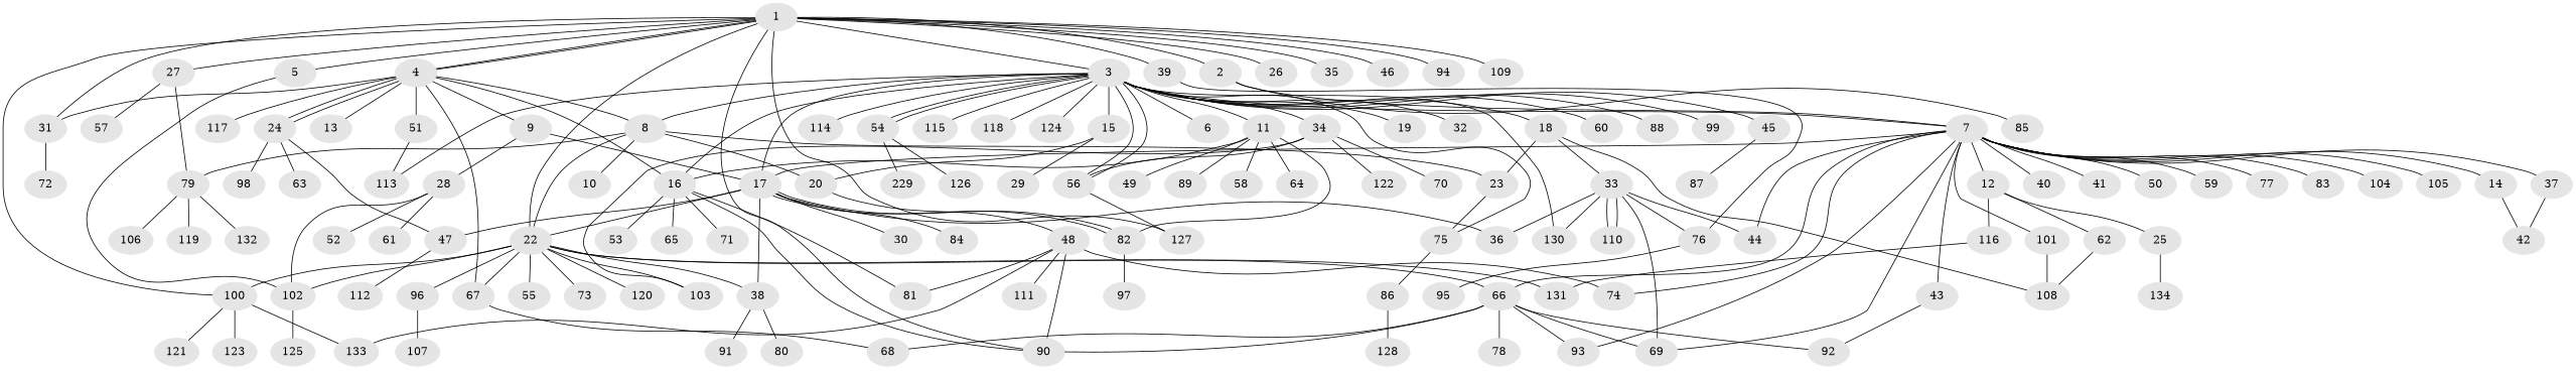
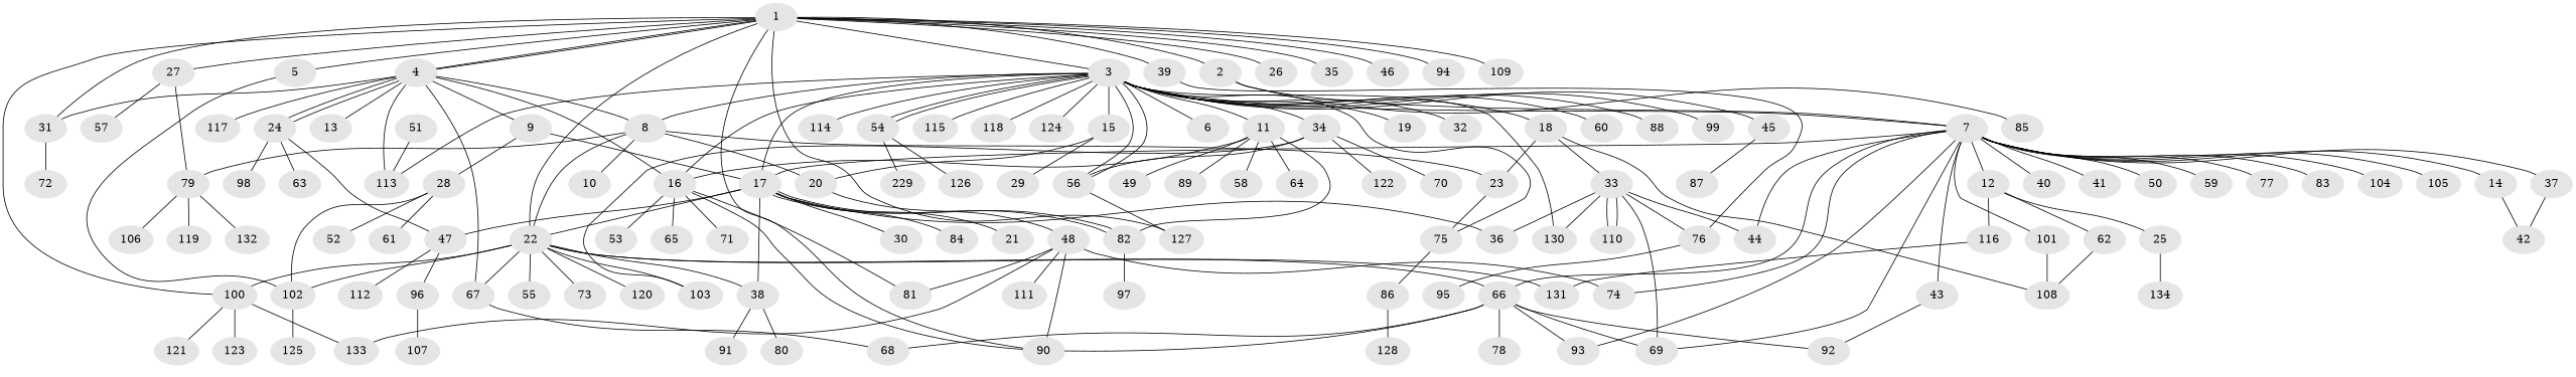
  graph {
    node [color=gray90 style=filled]
    1
    2
    3
    4
    5
    22
    26
    27
    31
    35
    39
    46
    90
    94
    100
    109
    127
    7
    85
    6
    8
    11
    15
    16
    17
    18
    19
    32
    34
    45
    54
    56
    60
    75
    88
    99
    113
    114
    115
    118
    124
    130
    9
    13
    24
    51
    117
    67
    102
    66
    38
    55
    73
    96
    103
    120
    131
    79
    57
    72
    76
    133
    121
    123
    12
    14
    37
    40
    41
    43
    50
    59
    69
    74
    77
    83
    93
    101
    104
    105
    44
    10
    20
    23
    49
    58
    64
    82
    89
    29
    53
    65
    71
    81
+   21
    30
    36
    47
    84
    33
    108
    70
    122
    87
    126
    n106 [label=229]
    86
    28
    63
    98
    125
    25
    62
    116
    42
    92
    68
    78
    48
    106
    119
    132
    52
    61
    97
    134
    80
    91
    112
    110
    111
    107
    95
    128
    1 -- 2
    1 -- 3
    1 -- 4
    1 -- 4
    1 -- 5
    1 -- 22
    1 -- 26
    1 -- 27
    1 -- 31
    1 -- 35
    1 -- 39
    1 -- 46
    1 -- 90
    1 -- 94
    1 -- 100
    1 -- 109
    1 -- 127
    2 -- 7
    2 -- 85
    3 -- 7
    3 -- 6
    3 -- 8
    3 -- 11
    3 -- 15
    3 -- 16
    3 -- 17
    3 -- 18
    3 -- 19
    3 -- 32
    3 -- 34
    3 -- 45
    3 -- 54
    3 -- 54
    3 -- 56
    3 -- 56
    3 -- 60
    3 -- 75
    3 -- 88
    3 -- 99
    3 -- 113
    3 -- 114
    3 -- 115
    3 -- 118
    3 -- 124
    3 -- 130
    4 -- 31
    4 -- 8
    4 -- 16
    4 -- 9
    4 -- 13
    4 -- 24
    4 -- 24
-   4 -- 51
+   4 -- 113
    4 -- 117
    4 -- 67
    5 -- 102
    22 -- 100
    22 -- 67
    22 -- 102
    22 -- 66
    22 -- 38
    22 -- 55
    22 -- 73
-   22 -- 96
+   47 -- 96
    22 -- 103
    22 -- 120
    22 -- 131
    27 -- 79
    27 -- 57
    31 -- 72
    39 -- 76
    100 -- 133
    100 -- 121
    100 -- 123
    7 -- 17
    7 -- 66
    7 -- 12
    7 -- 14
    7 -- 37
    7 -- 40
    7 -- 41
    7 -- 43
    7 -- 50
    7 -- 59
    7 -- 69
    7 -- 74
    7 -- 77
    7 -- 83
    7 -- 93
    7 -- 101
    7 -- 104
    7 -- 105
    7 -- 44
    8 -- 22
    8 -- 79
    8 -- 10
    8 -- 20
    8 -- 23
    11 -- 16
    11 -- 49
    11 -- 58
    11 -- 64
    11 -- 82
    11 -- 89
    15 -- 20
    15 -- 29
    16 -- 90
    16 -- 53
    16 -- 65
    16 -- 71
    16 -- 81
    17 -- 22
    17 -- 38
    17 -- 82
    17 -- 82
+   17 -- 21
    17 -- 30
    17 -- 36
    17 -- 47
    17 -- 84
    18 -- 23
    18 -- 33
    18 -- 108
    34 -- 56
    34 -- 103
    34 -- 70
    34 -- 122
    45 -- 87
    54 -- 126
    54 -- n106
    56 -- 127
    75 -- 86
    9 -- 17
    9 -- 28
    24 -- 47
    24 -- 63
    24 -- 98
    51 -- 113
    67 -- 68
    102 -- 125
    66 -- 90
    66 -- 69
    66 -- 93
    66 -- 92
    66 -- 68
    66 -- 78
    38 -- 80
    38 -- 91
    96 -- 107
    79 -- 106
    79 -- 119
    79 -- 132
    76 -- 95
    12 -- 25
    12 -- 62
    12 -- 116
    14 -- 42
    37 -- 42
    43 -- 92
    101 -- 108
    20 -- 48
    23 -- 75
    82 -- 97
    47 -- 112
    33 -- 130
    33 -- 76
    33 -- 69
    33 -- 44
    33 -- 36
    33 -- 110
    33 -- 110
    86 -- 128
    28 -- 102
    28 -- 52
    28 -- 61
    25 -- 134
    62 -- 108
    116 -- 131
    48 -- 90
    48 -- 133
    48 -- 74
    48 -- 81
    48 -- 111
  }
